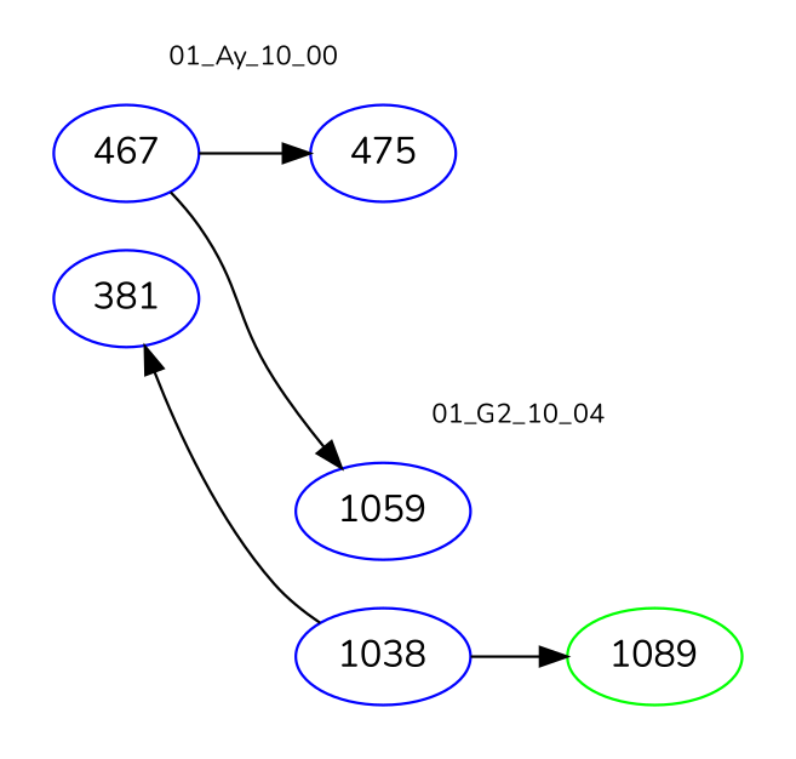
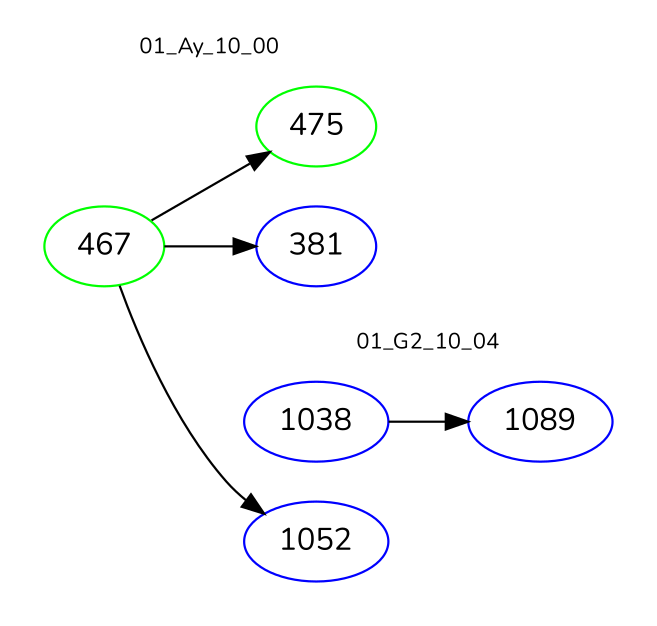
  digraph {
    fontname=Nunito
    rankdir=LR
    node [color=blue fontname=Nunito]
    edge [color=black fontname=Nunito]
-   n1 [label=467]
+   n1 [color=green label=467]
    n2 [label=381]
-   n3 [label=475]
+   n3 [color=green label=475]
    n4 [label=1038]
-   n5 [label=1059]
-   n6 [color=green label=1089]
+   n5 [label=1052]
+   n6 [label=1089]
    subgraph cluster_1 {
      color=white
      fontsize=10
      label="01_Ay_10_00"
      n1
      n2
      n3
    }
    subgraph cluster_2 {
      color=white
      fontsize=10
      label="01_G2_10_04"
      n4
      n5
      n6
    }
-   n4 -> n2
+   n1 -> n2
    n1 -> n3
    n1 -> n5
    n4 -> n6
  }
